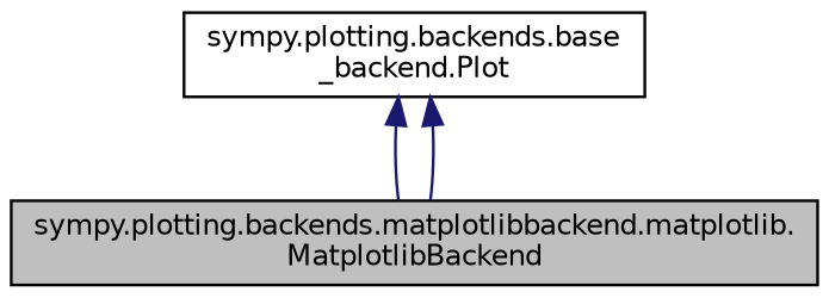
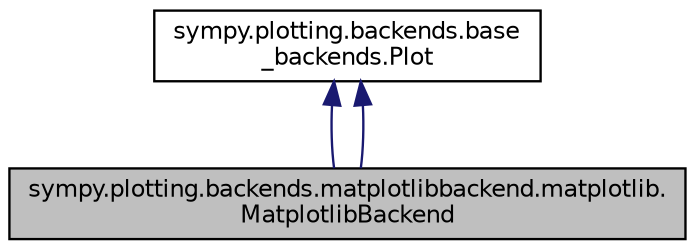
  digraph {
    node [color=black fontname=Helvetica fontsize=10 shape=record style=filled]
    edge [color=midnightblue dir=back fontname=Helvetica fontsize=10 labelfontname=Helvetica labelfontsize=10 style=solid]
    n1 [fillcolor=grey75 fontcolor=black height=0.2 label="sympy.plotting.backends.matplotlibbackend.matplotlib.\lMatplotlibBackend" width=0.4]
-   n2 [fillcolor=white height=0.2 label="sympy.plotting.backends.base\l_backend.Plot" width=0.4]
+   n2 [fillcolor=white height=0.2 label="sympy.plotting.backends.base\l_backends.Plot" width=0.4]
    n2 -> n1
    n2 -> n1
  }
